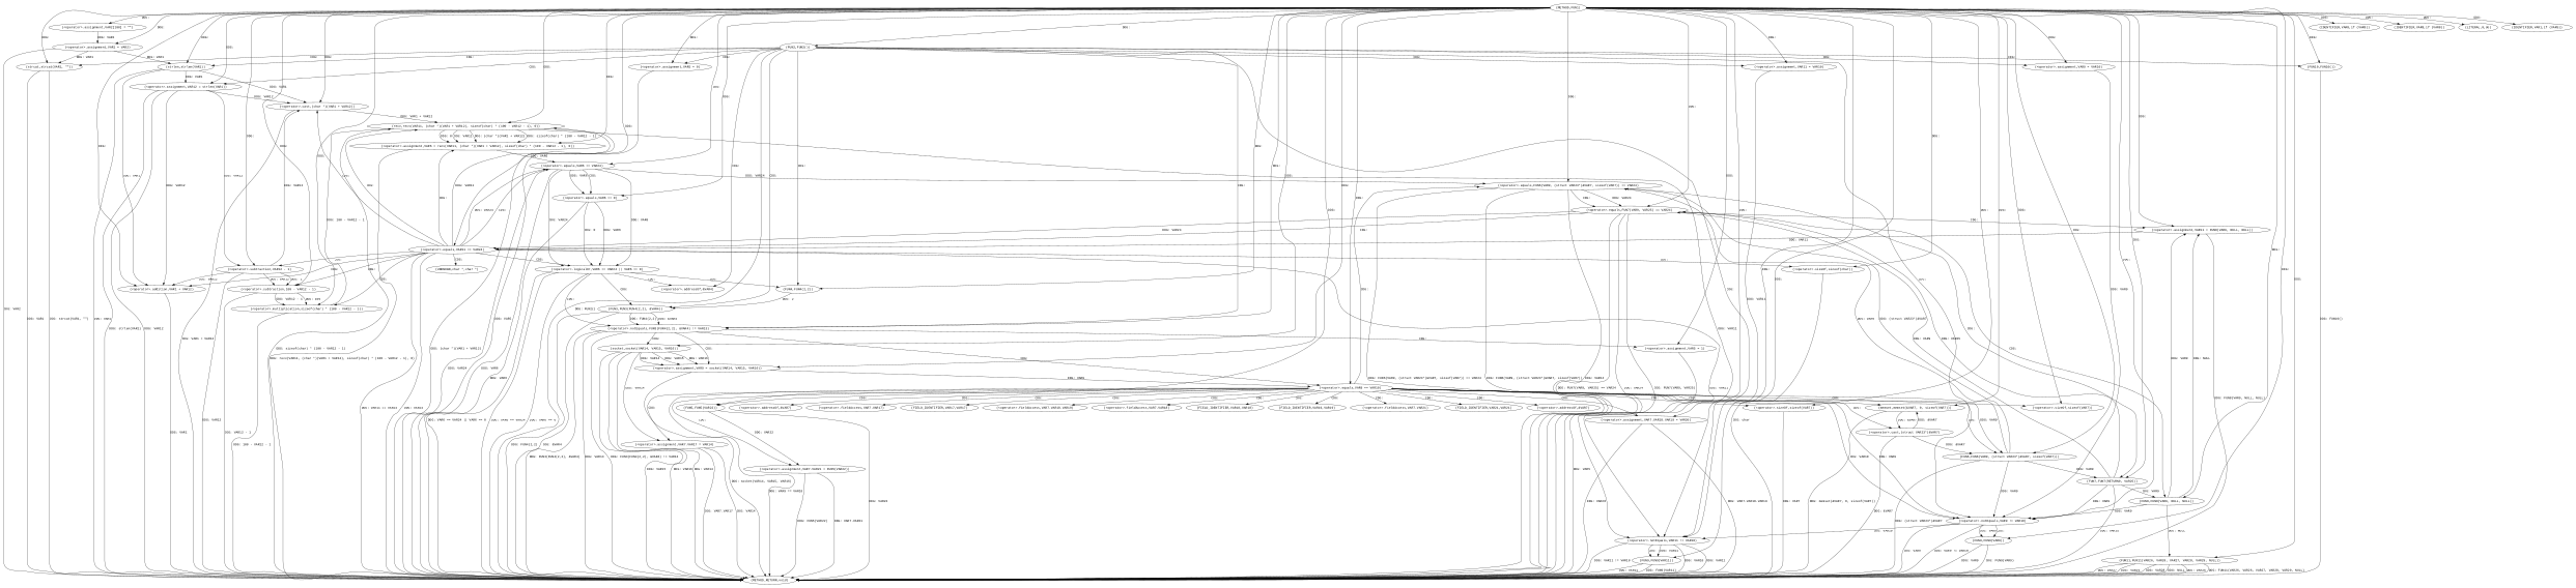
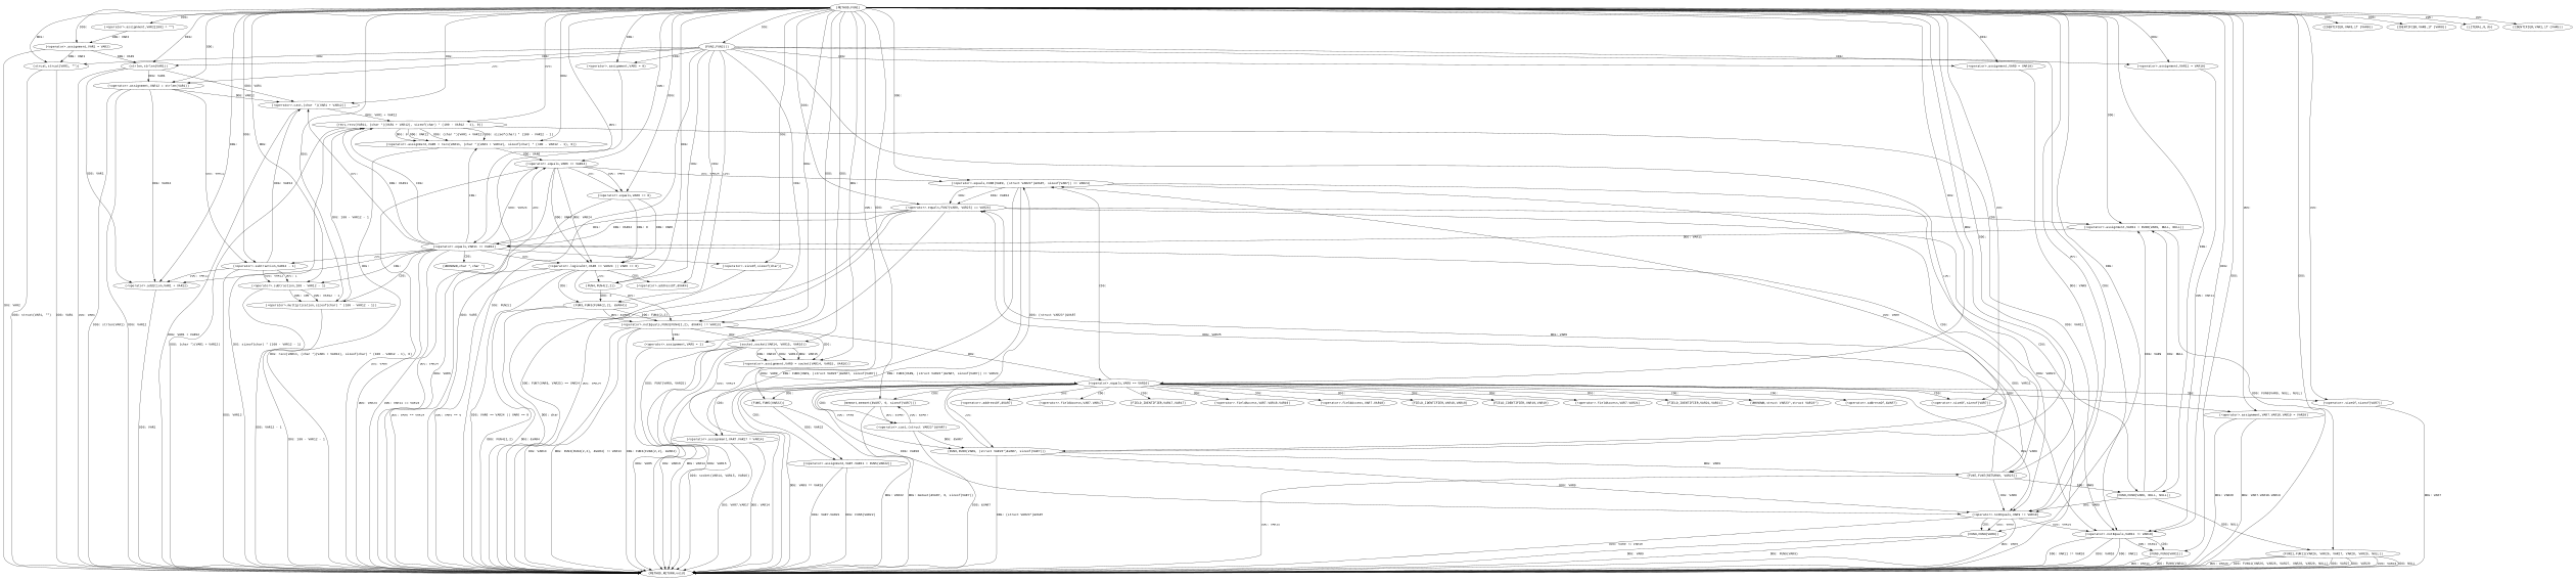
  digraph {
    fontname="Liberation Mono"
    node [fontname="Liberation Mono"]
    edge [fontname="Liberation Mono"]
    n1 [label="(METHOD,FUN1)"]
    n2 [label="(<operator>.assignment,VAR2[100] = \"\")"]
    n3 [label="(<operator>.assignment,VAR1 = VAR2)"]
    n4 [label="(FUN2,FUN2())"]
    n5 [label="(<operator>.assignment,VAR5 = 0)"]
    n6 [label="(<operator>.assignment,VAR9 = VAR10)"]
    n7 [label="(<operator>.assignment,VAR11 = VAR10)"]
    n8 [label="(<operator>.assignment,VAR12 = strlen(VAR1))"]
    n9 [label="(strlen,strlen(VAR1))"]
    n10 [label="(<operator>.notEquals,FUN3(FUN4(2,2), &VAR4) != VAR13)"]
    n11 [label="(FUN4,FUN4(2,2))"]
    n12 [label="(<operator>.assignment,VAR5 = 1)"]
    n13 [label="(<operator>.assignment,VAR9 = socket(VAR14, VAR15, VAR16))"]
    n14 [label="(socket,socket(VAR14, VAR15, VAR16))"]
    n15 [label="(<operator>.equals,VAR9 == VAR10)"]
    n16 [label="(memset,memset(&VAR7, 0, sizeof(VAR7)))"]
    n17 [label="(<operator>.sizeOf,sizeof(VAR7))"]
    n18 [label="(<operator>.assignment,VAR7.VAR18.VAR19 = VAR20)"]
    n19 [label="(FUN5,FUN5(VAR22))"]
    n20 [label="(<operator>.equals,FUN6(VAR9, (struct VAR23*)&VAR7, sizeof(VAR7)) == VAR24)"]
    n21 [label="(FUN6,FUN6(VAR9, (struct VAR23*)&VAR7, sizeof(VAR7)))"]
    n22 [label="(<operator>.sizeOf,sizeof(VAR7))"]
    n23 [label="(<operator>.equals,FUN7(VAR9, VAR25) == VAR24)"]
    n24 [label="(FUN7,FUN7(RETURN9, VAR25))"]
    n25 [label="(<operator>.assignment,VAR11 = FUN8(VAR9, NULL, NULL))"]
    n26 [label="(FUN8,FUN8(VAR9, NULL, NULL))"]
    n27 [label="(<operator>.equals,VAR11 == VAR24)"]
    n28 [label="(<operator>.assignment,VAR6 = recv(VAR11, (char *)(VAR1 + VAR12), sizeof(char) * (100 - VAR12 - 1), 0))"]
    n29 [label="(recv,recv(VAR11, (char *)(VAR1 + VAR12), sizeof(char) * (100 - VAR12 - 1), 0))"]
    n30 [label="(<operator>.cast,(char *)(VAR1 + VAR12))"]
    n31 [label="(<operator>.addition,VAR1 + VAR12)"]
    n32 [label="(<operator>.multiplication,sizeof(char) * (100 - VAR12 - 1))"]
    n33 [label="(<operator>.sizeOf,sizeof(char))"]
    n34 [label="(<operator>.subtraction,100 - VAR12 - 1)"]
    n35 [label="(<operator>.subtraction,VAR12 - 1)"]
    n36 [label="(<operator>.equals,VAR6 == VAR24)"]
    n37 [label="(<operator>.equals,VAR6 == 0)"]
    n38 [label="(IDENTIFIER,VAR8,if (VAR8))"]
    n39 [label="(IDENTIFIER,VAR8,if (VAR8))"]
    n40 [label="(LITERAL,0,do)"]
    n41 [label="(<operator>.notEquals,VAR9 != VAR10)"]
    n42 [label="(FUN9,FUN9(VAR9))"]
    n43 [label="(<operator>.notEquals,VAR11 != VAR10)"]
    n44 [label="(FUN9,FUN9(VAR11))"]
    n45 [label="(IDENTIFIER,VAR1,if (VAR5))"]
-   n46 [label="(FUN10,FUN10())"]
    n47 [label="(strcat,strcat(VAR1, \"\"))"]
    n48 [label="(FUN11,FUN11(VAR26, VAR26, VAR27, VAR28, VAR29, NULL))"]
    n49 [label="(METHOD_RETURN,void)"]
    n50 [label="(FUN3,FUN3(FUN4(2,2), &VAR4))"]
    n51 [label="(<operator>.addressOf,&VAR4)"]
    n52 [label="(<operator>.assignment,VAR7.VAR17 = VAR14)"]
    n53 [label="(<operator>.assignment,VAR7.VAR21 = FUN5(VAR22))"]
    n54 [label="(<operator>.cast,(struct VAR23*)&VAR7)"]
    n55 [label="(<operator>.addressOf,&VAR7)"]
    n56 [label="(<operator>.fieldAccess,VAR7.VAR17)"]
    n57 [label="(FIELD_IDENTIFIER,VAR17,VAR17)"]
    n58 [label="(<operator>.fieldAccess,VAR7.VAR18.VAR19)"]
    n59 [label="(<operator>.fieldAccess,VAR7.VAR18)"]
    n60 [label="(FIELD_IDENTIFIER,VAR18,VAR18)"]
    n61 [label="(FIELD_IDENTIFIER,VAR19,VAR19)"]
    n62 [label="(<operator>.fieldAccess,VAR7.VAR21)"]
    n63 [label="(FIELD_IDENTIFIER,VAR21,VAR21)"]
+   n64 [label="(UNKNOWN,struct VAR23*,struct VAR23*)"]
    n65 [label="(<operator>.addressOf,&VAR7)"]
    n66 [label="(<operator>.logicalOr,VAR6 == VAR24 || VAR6 == 0)"]
    n67 [label="(UNKNOWN,char *,char *)"]
    n1 -> n2 [label="DDG: "]
    n1 -> n3 [label="DDG: "]
    n1 -> n4 [label="DDG: "]
    n1 -> n5 [label="DDG: "]
    n1 -> n6 [label="DDG: "]
    n1 -> n7 [label="DDG: "]
    n1 -> n8 [label="DDG: "]
    n1 -> n9 [label="DDG: "]
    n1 -> n10 [label="DDG: "]
    n1 -> n11 [label="DDG: "]
    n1 -> n12 [label="DDG: "]
    n1 -> n13 [label="DDG: "]
    n1 -> n14 [label="DDG: "]
    n1 -> n15 [label="DDG: "]
    n1 -> n16 [label="DDG: "]
    n1 -> n17 [label="DDG: "]
    n1 -> n18 [label="DDG: "]
    n1 -> n19 [label="DDG: "]
    n1 -> n20 [label="DDG: "]
    n1 -> n21 [label="DDG: "]
    n1 -> n22 [label="DDG: "]
    n1 -> n23 [label="DDG: "]
    n1 -> n24 [label="DDG: "]
    n1 -> n25 [label="DDG: "]
    n1 -> n26 [label="DDG: "]
    n1 -> n27 [label="DDG: "]
    n1 -> n28 [label="DDG: "]
    n1 -> n29 [label="DDG: "]
    n1 -> n30 [label="DDG: "]
    n1 -> n31 [label="DDG: "]
    n1 -> n32 [label="DDG: "]
    n1 -> n33 [label="DDG: "]
    n1 -> n34 [label="DDG: "]
    n1 -> n35 [label="DDG: "]
    n1 -> n36 [label="DDG: "]
    n1 -> n37 [label="DDG: "]
    n1 -> n38 [label="DDG: "]
    n1 -> n39 [label="DDG: "]
    n1 -> n40 [label="DDG: "]
    n1 -> n41 [label="DDG: "]
    n1 -> n42 [label="DDG: "]
    n1 -> n43 [label="DDG: "]
    n1 -> n44 [label="DDG: "]
    n1 -> n45 [label="DDG: "]
-   n1 -> n46 [label="DDG: "]
    n1 -> n47 [label="DDG: "]
    n1 -> n48 [label="DDG: "]
    n2 -> n3 [label="DDG: VAR2"]
    n3 -> n9 [label="DDG: VAR1"]
    n3 -> n47 [label="DDG: VAR1"]
    n3 -> n49 [label="DDG: VAR2"]
    n4 -> n5 [label="CDG: "]
    n4 -> n6 [label="CDG: "]
    n4 -> n7 [label="CDG: "]
    n4 -> n8 [label="CDG: "]
    n4 -> n9 [label="CDG: "]
    n4 -> n10 [label="CDG: "]
    n4 -> n11 [label="CDG: "]
    n4 -> n41 [label="CDG: "]
    n4 -> n43 [label="CDG: "]
-   n4 -> n46 [label="CDG: "]
    n4 -> n47 [label="CDG: "]
    n4 -> n49 [label="DDG: FUN2()"]
    n4 -> n50 [label="CDG: "]
    n4 -> n51 [label="CDG: "]
    n5 -> n49 [label="DDG: VAR5"]
    n6 -> n41 [label="DDG: VAR9"]
    n7 -> n43 [label="DDG: VAR11"]
    n8 -> n30 [label="DDG: VAR12"]
    n8 -> n31 [label="DDG: VAR12"]
    n8 -> n35 [label="DDG: VAR12"]
    n8 -> n49 [label="DDG: VAR12"]
    n8 -> n49 [label="DDG: strlen(VAR1)"]
    n9 -> n8 [label="DDG: VAR1"]
    n9 -> n30 [label="DDG: VAR1"]
    n9 -> n31 [label="DDG: VAR1"]
    n9 -> n49 [label="DDG: VAR1"]
    n10 -> n12 [label="CDG: "]
    n10 -> n13 [label="CDG: "]
    n10 -> n14 [label="CDG: "]
    n10 -> n15 [label="CDG: "]
    n10 -> n49 [label="DDG: FUN3(FUN4(2,2), &VAR4)"]
    n10 -> n49 [label="DDG: VAR13"]
    n10 -> n49 [label="DDG: FUN3(FUN4(2,2), &VAR4) != VAR13"]
    n11 -> n50 [label="DDG: 2"]
    n12 -> n49 [label="DDG: VAR5"]
    n13 -> n15 [label="DDG: VAR9"]
    n13 -> n49 [label="DDG: socket(VAR14, VAR15, VAR16)"]
    n14 -> n13 [label="DDG: VAR14"]
    n14 -> n13 [label="DDG: VAR15"]
    n14 -> n13 [label="DDG: VAR16"]
    n14 -> n49 [label="DDG: VAR14"]
    n14 -> n49 [label="DDG: VAR15"]
    n14 -> n49 [label="DDG: VAR16"]
    n14 -> n52 [label="DDG: VAR14"]
    n15 -> n16 [label="CDG: "]
    n15 -> n17 [label="CDG: "]
    n15 -> n18 [label="CDG: "]
    n15 -> n19 [label="CDG: "]
    n15 -> n20 [label="CDG: "]
    n15 -> n21 [label="DDG: VAR9"]
    n15 -> n21 [label="CDG: "]
    n15 -> n22 [label="CDG: "]
    n15 -> n41 [label="DDG: VAR9"]
    n15 -> n41 [label="DDG: VAR10"]
    n15 -> n49 [label="DDG: VAR9 == VAR10"]
    n15 -> n52 [label="CDG: "]
    n15 -> n53 [label="CDG: "]
    n15 -> n54 [label="CDG: "]
    n15 -> n55 [label="CDG: "]
    n15 -> n56 [label="CDG: "]
    n15 -> n57 [label="CDG: "]
    n15 -> n58 [label="CDG: "]
    n15 -> n59 [label="CDG: "]
    n15 -> n60 [label="CDG: "]
    n15 -> n61 [label="CDG: "]
    n15 -> n62 [label="CDG: "]
    n15 -> n63 [label="CDG: "]
+   n15 -> n64 [label="CDG: "]
    n15 -> n65 [label="CDG: "]
    n16 -> n49 [label="DDG: memset(&VAR7, 0, sizeof(VAR7))"]
    n16 -> n54 [label="DDG: &VAR7"]
    n18 -> n49 [label="DDG: VAR20"]
    n18 -> n49 [label="DDG: VAR7.VAR18.VAR19"]
    n19 -> n49 [label="DDG: VAR22"]
    n19 -> n53 [label="DDG: VAR22"]
    n20 -> n23 [label="DDG: VAR24"]
    n20 -> n23 [label="CDG: "]
    n20 -> n24 [label="CDG: "]
    n20 -> n49 [label="DDG: FUN6(VAR9, (struct VAR23*)&VAR7, sizeof(VAR7)) == VAR24"]
    n20 -> n49 [label="DDG: FUN6(VAR9, (struct VAR23*)&VAR7, sizeof(VAR7))"]
    n20 -> n49 [label="DDG: VAR24"]
    n21 -> n20 [label="DDG: VAR9"]
    n21 -> n20 [label="DDG: (struct VAR23*)&VAR7"]
    n21 -> n24 [label="DDG: VAR9"]
    n21 -> n41 [label="DDG: VAR9"]
    n21 -> n49 [label="DDG: (struct VAR23*)&VAR7"]
    n22 -> n49 [label="DDG: VAR7"]
    n23 -> n25 [label="CDG: "]
    n23 -> n26 [label="CDG: "]
    n23 -> n27 [label="DDG: VAR24"]
    n23 -> n27 [label="CDG: "]
    n23 -> n49 [label="DDG: FUN7(VAR9, VAR25) == VAR24"]
    n23 -> n49 [label="DDG: VAR24"]
    n23 -> n49 [label="DDG: FUN7(VAR9, VAR25)"]
    n24 -> n23 [label="DDG: VAR9"]
    n24 -> n23 [label="DDG: VAR25"]
    n24 -> n26 [label="DDG: VAR9"]
    n24 -> n41 [label="DDG: VAR9"]
    n24 -> n49 [label="DDG: VAR25"]
    n25 -> n27 [label="DDG: VAR11"]
    n25 -> n49 [label="DDG: FUN8(VAR9, NULL, NULL)"]
    n26 -> n25 [label="DDG: VAR9"]
    n26 -> n25 [label="DDG: NULL"]
    n26 -> n41 [label="DDG: VAR9"]
    n26 -> n48 [label="DDG: NULL"]
    n27 -> n28 [label="CDG: "]
    n27 -> n29 [label="DDG: VAR11"]
    n27 -> n29 [label="CDG: "]
    n27 -> n30 [label="CDG: "]
    n27 -> n31 [label="CDG: "]
    n27 -> n32 [label="CDG: "]
    n27 -> n33 [label="CDG: "]
    n27 -> n34 [label="CDG: "]
    n27 -> n35 [label="CDG: "]
    n27 -> n36 [label="DDG: VAR24"]
    n27 -> n36 [label="CDG: "]
    n27 -> n43 [label="DDG: VAR11"]
    n27 -> n49 [label="DDG: VAR24"]
    n27 -> n49 [label="DDG: VAR11 == VAR24"]
    n27 -> n66 [label="CDG: "]
    n27 -> n67 [label="CDG: "]
    n28 -> n36 [label="DDG: VAR6"]
    n28 -> n49 [label="DDG: recv(VAR11, (char *)(VAR1 + VAR12), sizeof(char) * (100 - VAR12 - 1), 0)"]
    n29 -> n28 [label="DDG: VAR11"]
    n29 -> n28 [label="DDG: (char *)(VAR1 + VAR12)"]
    n29 -> n28 [label="DDG: sizeof(char) * (100 - VAR12 - 1)"]
    n29 -> n28 [label="DDG: 0"]
    n29 -> n43 [label="DDG: VAR11"]
    n29 -> n49 [label="DDG: sizeof(char) * (100 - VAR12 - 1)"]
    n29 -> n49 [label="DDG: (char *)(VAR1 + VAR12)"]
    n30 -> n29 [label="DDG: VAR1 + VAR12"]
    n30 -> n49 [label="DDG: VAR1 + VAR12"]
    n31 -> n49 [label="DDG: VAR1"]
    n32 -> n29 [label="DDG: 100 - VAR12 - 1"]
    n32 -> n49 [label="DDG: 100 - VAR12 - 1"]
    n33 -> n49 [label="DDG: char"]
    n34 -> n32 [label="DDG: 100"]
    n34 -> n32 [label="DDG: VAR12 - 1"]
    n34 -> n49 [label="DDG: VAR12 - 1"]
    n35 -> n30 [label="DDG: VAR12"]
    n35 -> n31 [label="DDG: VAR12"]
    n35 -> n34 [label="DDG: VAR12"]
    n35 -> n34 [label="DDG: 1"]
    n35 -> n49 [label="DDG: VAR12"]
    n36 -> n20 [label="DDG: VAR24"]
    n36 -> n37 [label="DDG: VAR6"]
    n36 -> n37 [label="CDG: "]
    n36 -> n49 [label="DDG: VAR24"]
    n36 -> n49 [label="DDG: VAR6"]
    n36 -> n66 [label="DDG: VAR6"]
    n36 -> n66 [label="DDG: VAR24"]
    n37 -> n49 [label="DDG: VAR6"]
    n37 -> n66 [label="DDG: VAR6"]
    n37 -> n66 [label="DDG: 0"]
    n41 -> n42 [label="DDG: VAR9"]
    n41 -> n42 [label="CDG: "]
    n41 -> n43 [label="DDG: VAR10"]
    n41 -> n49 [label="DDG: VAR9"]
    n41 -> n49 [label="DDG: VAR9 != VAR10"]
    n42 -> n49 [label="DDG: FUN9(VAR9)"]
    n42 -> n49 [label="DDG: VAR9"]
    n43 -> n44 [label="DDG: VAR11"]
    n43 -> n44 [label="CDG: "]
    n43 -> n49 [label="DDG: VAR10"]
    n43 -> n49 [label="DDG: VAR11"]
    n43 -> n49 [label="DDG: VAR11 != VAR10"]
    n44 -> n49 [label="DDG: VAR11"]
    n44 -> n49 [label="DDG: FUN9(VAR11)"]
-   n46 -> n49 [label="DDG: FUN10()"]
    n47 -> n49 [label="DDG: strcat(VAR1, \"\")"]
    n47 -> n49 [label="DDG: VAR1"]
    n48 -> n49 [label="DDG: VAR28"]
    n48 -> n49 [label="DDG: NULL"]
    n48 -> n49 [label="DDG: VAR26"]
    n48 -> n49 [label="DDG: FUN11(VAR26, VAR26, VAR27, VAR28, VAR29, NULL)"]
    n48 -> n49 [label="DDG: VAR27"]
    n48 -> n49 [label="DDG: VAR29"]
    n50 -> n10 [label="DDG: FUN4(2,2)"]
    n50 -> n10 [label="DDG: &VAR4"]
    n50 -> n49 [label="DDG: FUN4(2,2)"]
    n50 -> n49 [label="DDG: &VAR4"]
    n52 -> n49 [label="DDG: VAR14"]
    n52 -> n49 [label="DDG: VAR7.VAR17"]
    n53 -> n49 [label="DDG: FUN5(VAR22)"]
    n53 -> n49 [label="DDG: VAR7.VAR21"]
    n54 -> n16 [label="DDG: &VAR7"]
    n54 -> n21 [label="DDG: &VAR7"]
    n54 -> n49 [label="DDG: &VAR7"]
    n66 -> n10 [label="CDG: "]
    n66 -> n11 [label="CDG: "]
    n66 -> n49 [label="DDG: VAR6 == VAR24 || VAR6 == 0"]
    n66 -> n49 [label="DDG: VAR6 == VAR24"]
    n66 -> n49 [label="DDG: VAR6 == 0"]
    n66 -> n50 [label="CDG: "]
    n66 -> n51 [label="CDG: "]
  }
